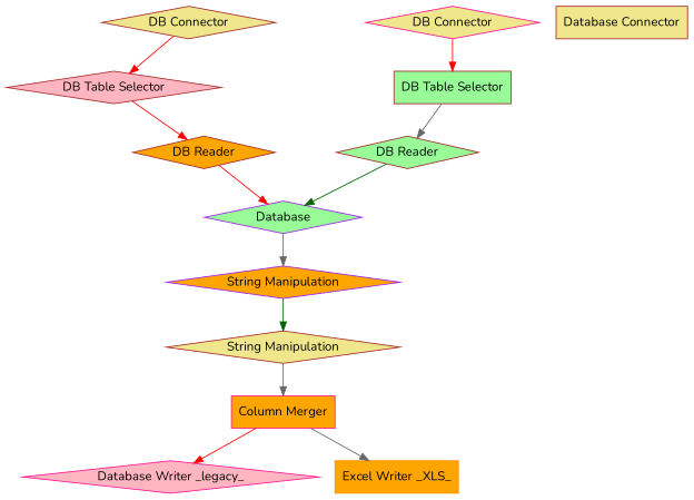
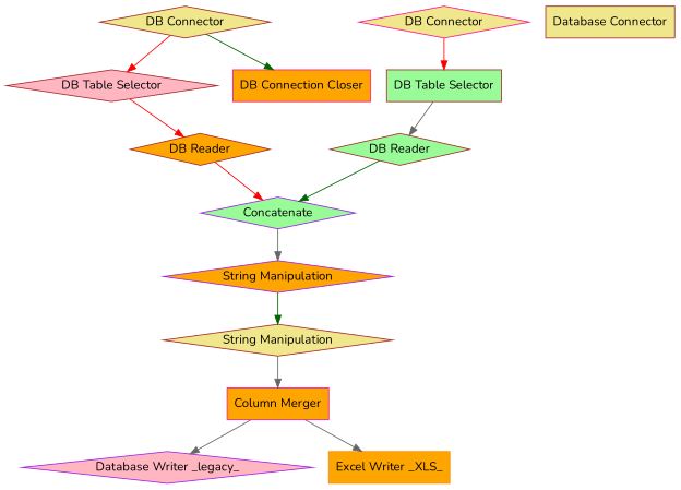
  digraph {
    fontname=Nunito
    rankdir=TB
    node [color=brown fillcolor=orange fontname=Nunito shape=diamond style=filled]
    edge [color=red fontname=Nunito]
    n1 [fillcolor=khaki label="DB Connector"]
    n2 [fillcolor=lightpink label="DB Table Selector"]
+   n3 [color=deeppink label="DB Connection Closer" shape=box]
    n4 [label="DB Reader"]
    n5 [color=deeppink fillcolor=khaki label="DB Connector"]
    n6 [fillcolor=palegreen label="DB Table Selector" shape=box]
    n7 [fillcolor=palegreen label="DB Reader"]
-   n8 [color=purple fillcolor=palegreen label=Database]
+   n8 [color=purple fillcolor=palegreen label=Concatenate]
    n9 [color=deeppink label="Column Merger" shape=box]
-   n10 [color=deeppink fillcolor=lightpink label="Database Writer _legacy_"]
+   n10 [color=purple fillcolor=lightpink label="Database Writer _legacy_"]
    n11 [color=darkorange label="Excel Writer _XLS_" shape=box]
    n12 [color=purple label="String Manipulation"]
    n13 [fillcolor=khaki label="String Manipulation"]
    n14 [fillcolor=khaki label="Database Connector" shape=box]
    n1 -> n2
+   n1 -> n3 [color=darkgreen]
    n2 -> n4
    n4 -> n8
    n5 -> n6
    n6 -> n7 [color=gray40]
    n7 -> n8 [color=darkgreen]
    n8 -> n12 [color=gray40]
-   n9 -> n10
+   n9 -> n10 [color=gray40]
    n9 -> n11 [color=gray40]
    n12 -> n13 [color=darkgreen]
    n13 -> n9 [color=gray40]
  }
